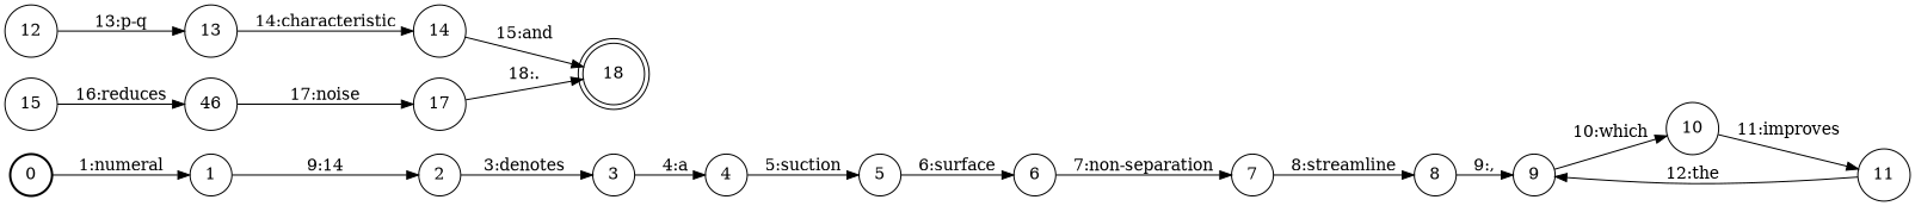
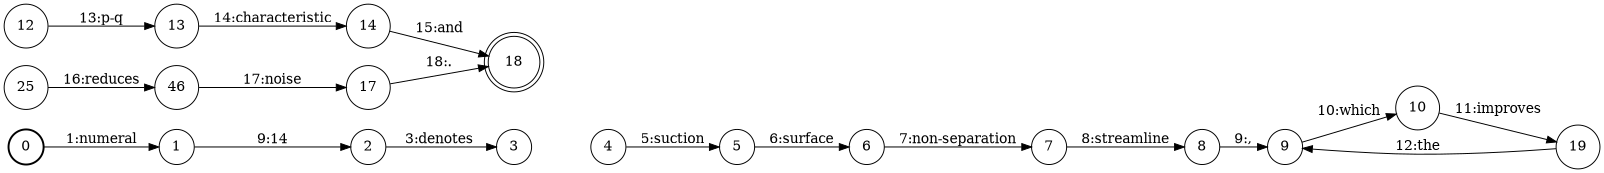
  digraph {
    nodesep=0.25
    rankdir=LR
    ranksep=0.4
    node [fontsize=14 shape=circle style=solid]
    edge [fontsize=14]
    n1 [label=0 style=bold]
    n2 [label=1]
    n3 [label=2]
    n4 [label=3]
    n5 [label=4]
    n6 [label=5]
    n7 [label=6]
    n8 [label=7]
    n9 [label=8]
    n10 [label=9]
    n11 [label=10]
-   n12 [label=11]
+   n12 [label=19]
    n13 [label=12]
    n14 [label=13]
    n15 [label=14]
    n16 [label=18 shape=doublecircle]
-   n17 [label=15]
+   n17 [label=25]
    n18 [label=46]
    n19 [label=17]
    n1 -> n2 [label="1:numeral"]
    n2 -> n3 [label="9:14"]
    n3 -> n4 [label="3:denotes"]
-   n4 -> n5 [label="4:a"]
    n5 -> n6 [label="5:suction"]
    n6 -> n7 [label="6:surface"]
    n7 -> n8 [label="7:non-separation"]
    n8 -> n9 [label="8:streamline"]
    n9 -> n10 [label="9:,"]
    n10 -> n11 [label="10:which"]
    n11 -> n12 [label="11:improves"]
    n12 -> n10 [label="12:the"]
    n13 -> n14 [label="13:p-q"]
    n14 -> n15 [label="14:characteristic"]
    n15 -> n16 [label="15:and"]
    n17 -> n18 [label="16:reduces"]
    n18 -> n19 [label="17:noise"]
    n19 -> n16 [label="18:."]
  }
